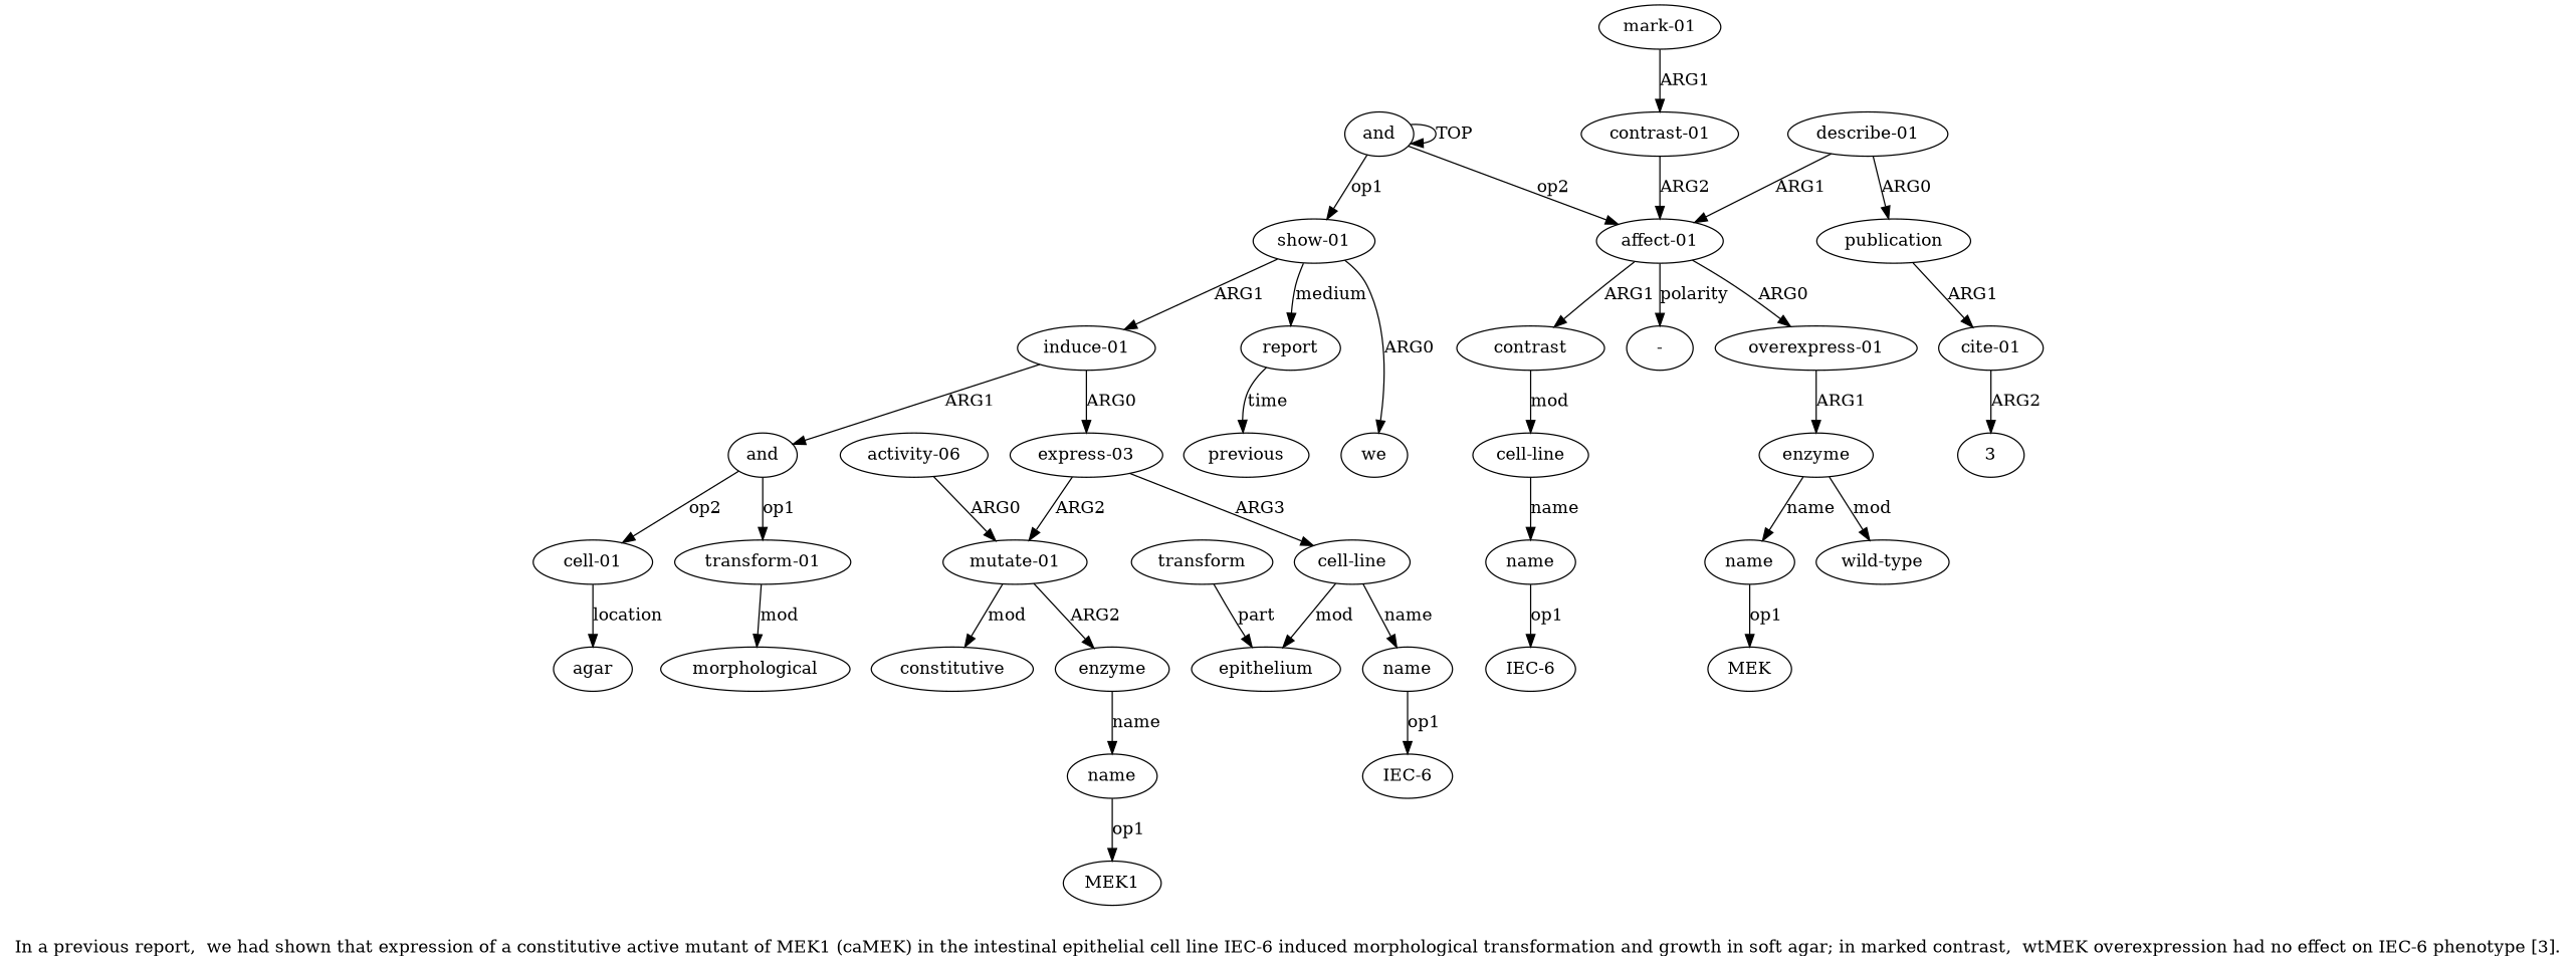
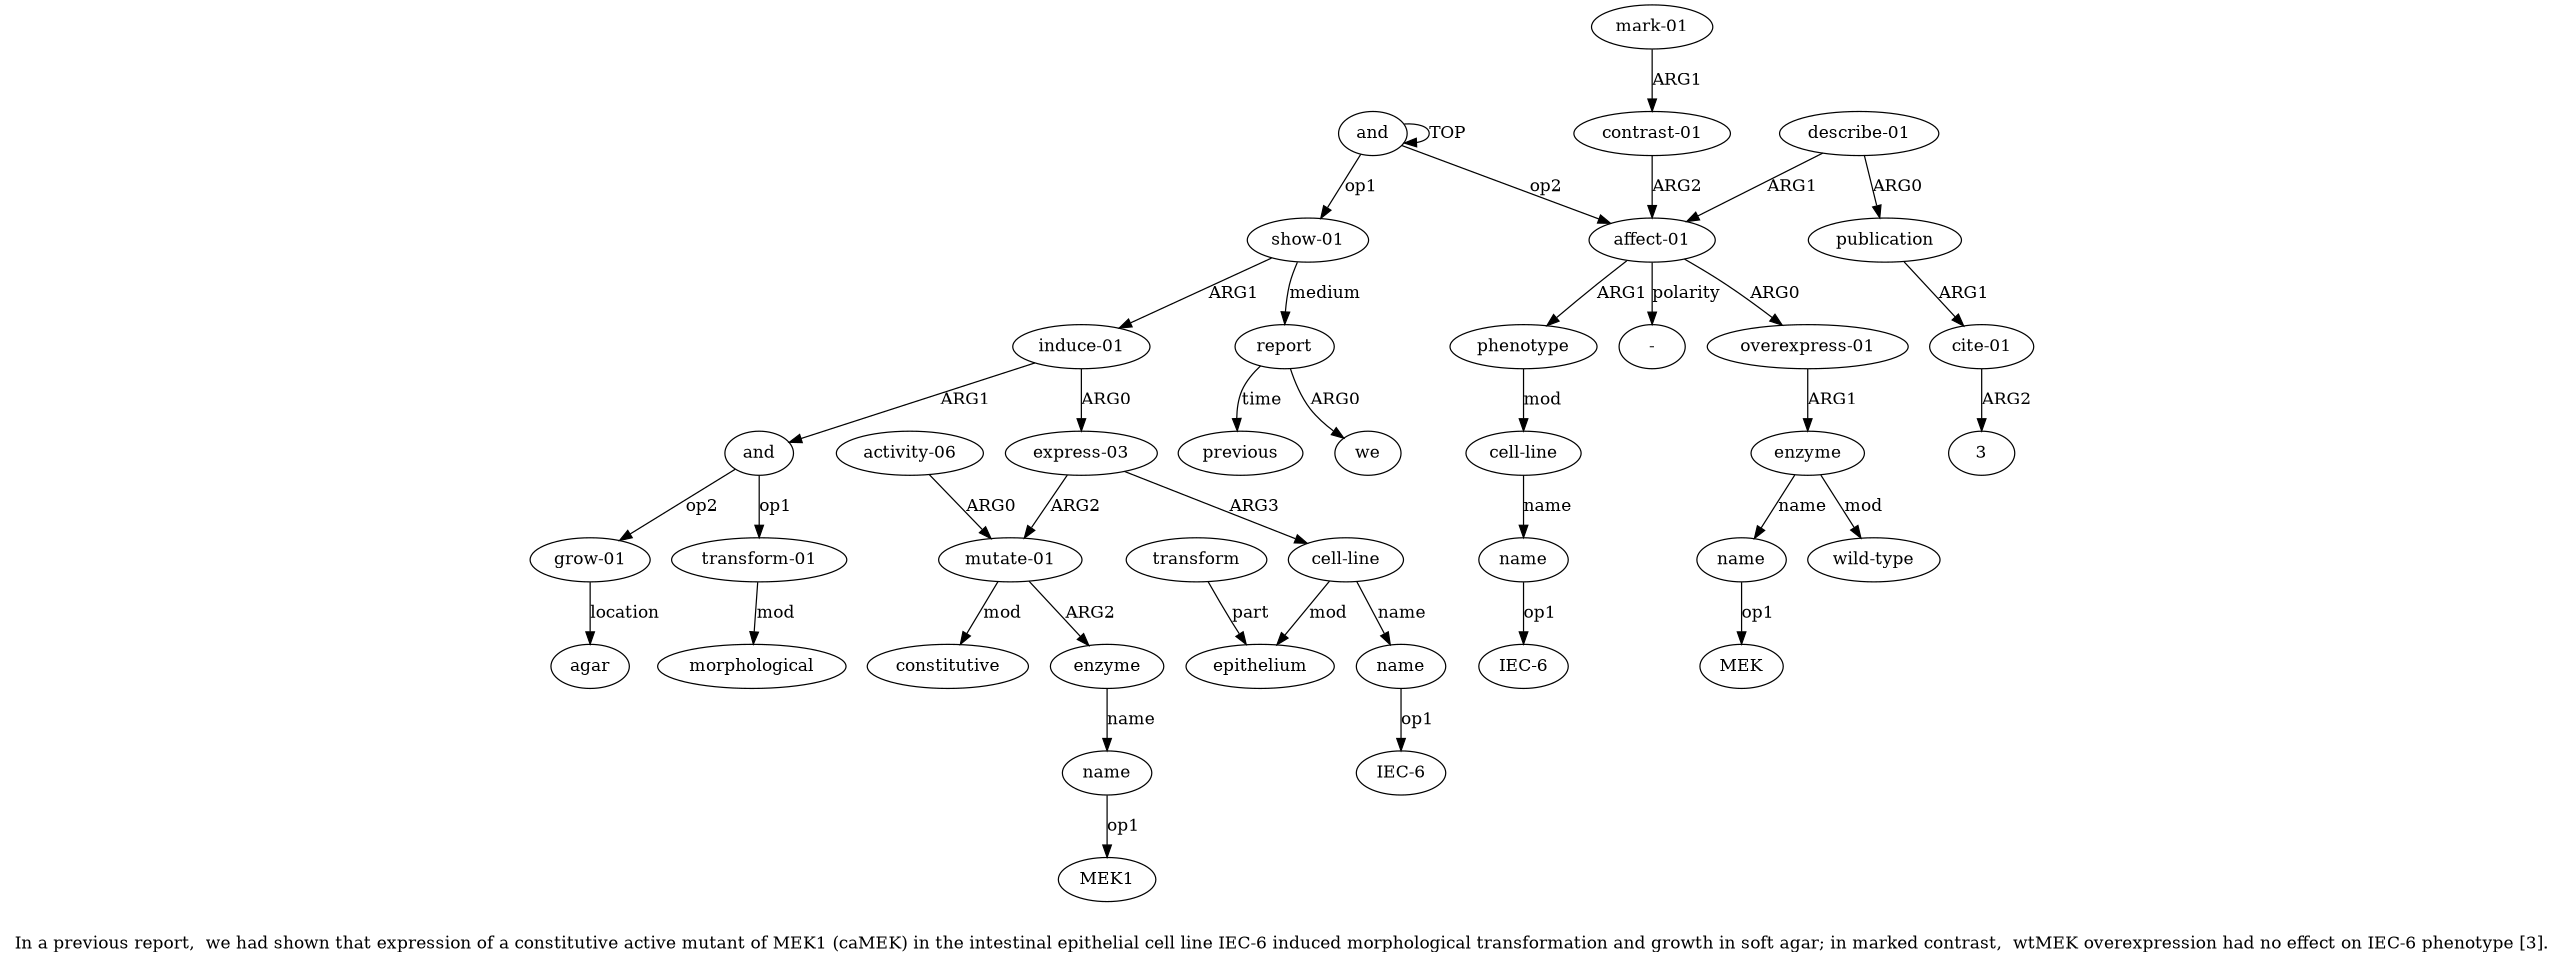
  digraph {
    label="In a previous report,  we had shown that expression of a constitutive active mutant of MEK1 (caMEK) in the intestinal epithelial cell line IEC-6 induced morphological transformation and growth in soft agar; in marked contrast,  wtMEK overexpression had no effect on IEC-6 phenotype [3]."
    node [color=black gold_ind=-1 gold_label=name test_ind=-1 test_label=name]
    edge [color=black gold_label=ARG1 test_label=ARG1]
    n1 [gold_ind=20 gold_label=report label=report test_ind=20 test_label=report]
    n2 [gold_ind=21 gold_label=previous label=previous test_ind=21 test_label=previous]
    n3 [gold_ind=22 gold_label="affect-01" label="affect-01" test_ind=22 test_label="affect-01"]
    n4 [gold_ind=23 gold_label="overexpress-01" label="overexpress-01" test_ind=23 test_label="overexpress-01"]
-   n5 [gold_ind=27 gold_label=phenotype label=contrast test_ind=27 test_label=phenotype]
+   n5 [gold_ind=27 gold_label=phenotype label=phenotype test_ind=27 test_label=phenotype]
    n6 [gold_label="-" label="-" test_label="-"]
    n7 [gold_ind=24 gold_label=enzyme label=enzyme test_ind=24 test_label=enzyme]
    n8 [gold_ind=28 gold_label="cell-line" label="cell-line" test_ind=28 test_label="cell-line"]
    n9 [gold_ind=25 label=name test_ind=25]
    n10 [gold_ind=26 gold_label="wild-type" label="wild-type" test_ind=26 test_label="wild-type"]
    n11 [gold_ind=29 label=name test_ind=29]
    n12 [gold_label=MEK label=MEK test_label=MEK]
    n13 [gold_label="IEC-6" label="IEC-6" test_label="IEC-6"]
    n14 [gold_ind=31 gold_label=publication label=publication test_ind=31 test_label=publication]
    n15 [gold_ind=32 gold_label="cite-01" label="cite-01" test_ind=32 test_label="cite-01"]
    n16 [gold_ind=30 gold_label="describe-01" label="describe-01" test_ind=30 test_label="describe-01"]
    n17 [gold_label=3 label=3 test_label=3]
    n18 [gold_ind=33 gold_label="contrast-01" label="contrast-01" test_ind=33 test_label="contrast-01"]
    n19 [gold_ind=34 gold_label="mark-01" label="mark-01" test_ind=34 test_label="mark-01"]
    n20 [gold_label="IEC-6" label="IEC-6" test_label="IEC-6"]
    n21 [gold_ind=15 gold_label="transform-01" label="transform-01" test_ind=15 test_label="transform-01"]
    n22 [gold_ind=16 gold_label=morphological label=morphological test_ind=16 test_label=morphological]
    n23 [gold_ind=14 gold_label=and label=and test_ind=14 test_label=and]
-   n24 [gold_ind=17 gold_label="grow-01" label="cell-01" test_ind=17 test_label="grow-01"]
+   n24 [gold_ind=17 gold_label="grow-01" label="grow-01" test_ind=17 test_label="grow-01"]
    n25 [gold_ind=18 gold_label=agar label=agar test_ind=18 test_label=agar]
    n26 [gold_ind=11 label=name test_ind=11]
    n27 [gold_ind=10 gold_label="cell-line" label="cell-line" test_ind=10 test_label="cell-line"]
    n28 [gold_ind=12 gold_label=epithelium label=epithelium test_ind=12 test_label=epithelium]
    n29 [gold_ind=13 gold_label=intestine label=transform test_ind=13 test_label=intestine]
    n30 [gold_ind=1 gold_label="show-01" label="show-01" test_ind=1 test_label="show-01"]
    n31 [gold_ind=3 gold_label="induce-01" label="induce-01" test_ind=3 test_label="induce-01"]
    n32 [gold_ind=2 gold_label=we label=we test_ind=2 test_label=we]
    n33 [gold_ind=4 gold_label="express-03" label="express-03" test_ind=4 test_label="express-03"]
    n34 [gold_ind=5 gold_label="mutate-01" label="mutate-01" test_ind=5 test_label="mutate-01"]
    n35 [gold_ind=0 gold_label=and label=and test_ind=0 test_label=and]
    n36 [gold_ind=6 gold_label=enzyme label=enzyme test_ind=6 test_label=enzyme]
    n37 [gold_ind=8 gold_label=constitutive label=constitutive test_ind=8 test_label=constitutive]
    n38 [gold_ind=7 label=name test_ind=7]
    n39 [gold_label=MEK1 label=MEK1 test_label=MEK1]
    n40 [gold_ind=9 gold_label="activity-06" label="activity-06" test_ind=9 test_label="activity-06"]
    n1 -> n2 [gold_label=time label=time test_label=time]
    n3 -> n4 [gold_label=ARG0 label=ARG0 test_label=ARG0]
    n3 -> n5 [label=ARG1]
    n3 -> n6 [gold_label=polarity label=polarity test_label=polarity]
    n4 -> n7 [label=ARG1]
    n5 -> n8 [gold_label=mod label=mod test_label=mod]
    n7 -> n9 [gold_label=name label=name test_label=name]
    n7 -> n10 [gold_label=mod label=mod test_label=mod]
    n8 -> n11 [gold_label=name label=name test_label=name]
    n9 -> n12 [gold_label=op1 label=op1 test_label=op1]
    n11 -> n13 [gold_label=op1 label=op1 test_label=op1]
    n14 -> n15 [label=ARG1]
    n15 -> n17 [gold_label=ARG2 label=ARG2 test_label=ARG2]
    n16 -> n3 [label=ARG1]
    n16 -> n14 [gold_label=ARG0 label=ARG0 test_label=ARG0]
    n18 -> n3 [gold_label=ARG2 label=ARG2 test_label=ARG2]
    n19 -> n18 [label=ARG1]
    n21 -> n22 [gold_label=mod label=mod test_label=mod]
    n23 -> n21 [gold_label=op1 label=op1 test_label=op1]
    n23 -> n24 [gold_label=op2 label=op2 test_label=op2]
    n24 -> n25 [gold_label=location label=location test_label=location]
    n26 -> n20 [gold_label=op1 label=op1 test_label=op1]
    n27 -> n26 [gold_label=name label=name test_label=name]
    n27 -> n28 [gold_label=mod label=mod test_label=mod]
    n29 -> n28 [gold_label=part label=part test_label=part]
    n30 -> n1 [gold_label=medium label=medium test_label=medium]
    n30 -> n31 [label=ARG1]
-   n30 -> n32 [gold_label=ARG0 label=ARG0 test_label=ARG0]
+   n1 -> n32 [gold_label=ARG0 label=ARG0 test_label=ARG0]
    n31 -> n23 [label=ARG1]
    n31 -> n33 [gold_label=ARG0 label=ARG0 test_label=ARG0]
    n33 -> n27 [gold_label=ARG3 label=ARG3 test_label=ARG3]
    n33 -> n34 [gold_label=ARG2 label=ARG2 test_label=ARG2]
    n34 -> n36 [gold_label=ARG2 label=ARG2 test_label=ARG2]
    n34 -> n37 [gold_label=mod label=mod test_label=mod]
    n35 -> n3 [gold_label=op2 label=op2 test_label=op2]
    n35 -> n30 [gold_label=op1 label=op1 test_label=op1]
    n35 -> n35 [gold_label=TOP label=TOP test_label=TOP]
    n36 -> n38 [gold_label=name label=name test_label=name]
    n38 -> n39 [gold_label=op1 label=op1 test_label=op1]
    n40 -> n34 [gold_label=ARG0 label=ARG0 test_label=ARG0]
  }
